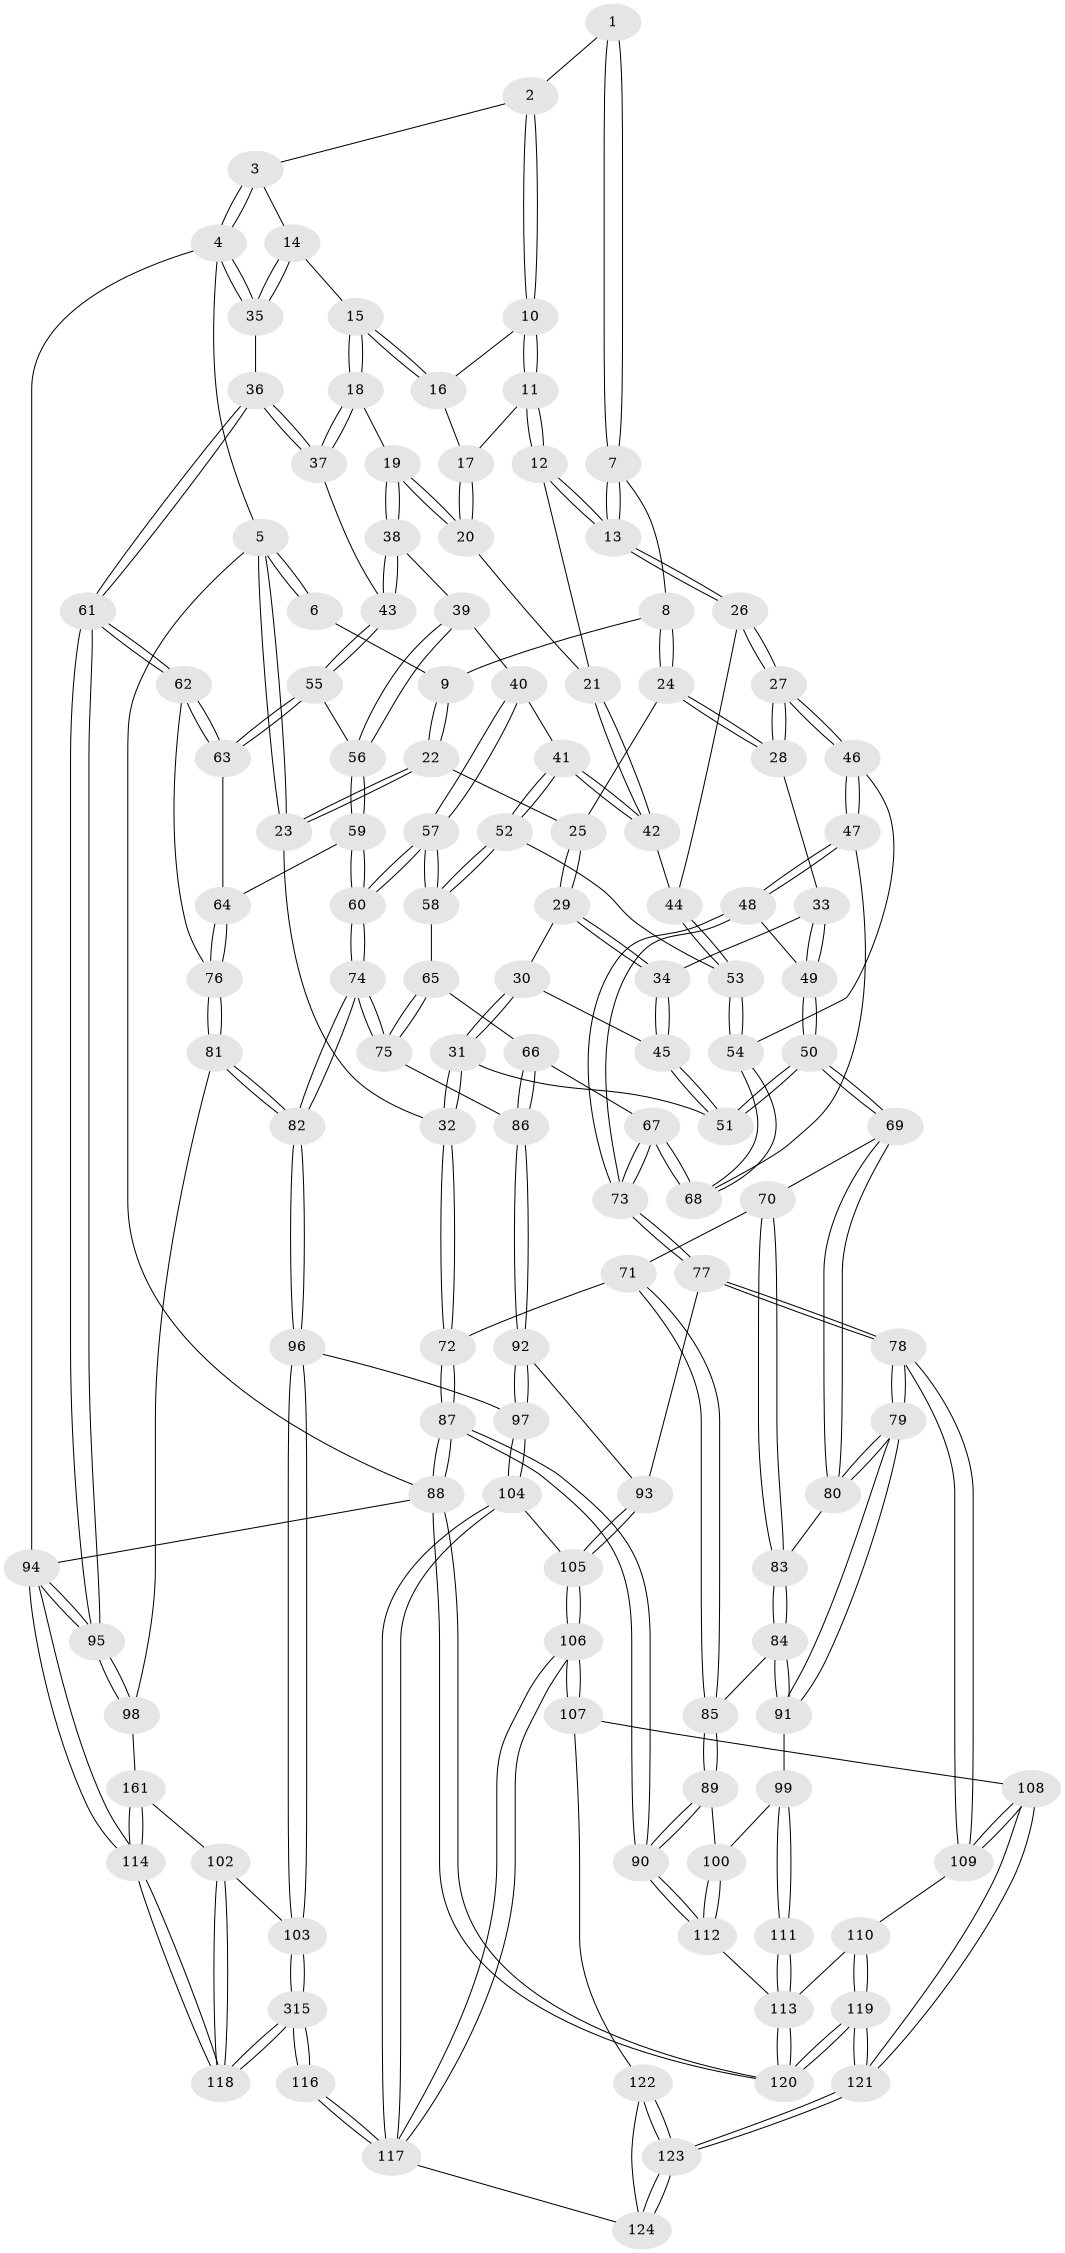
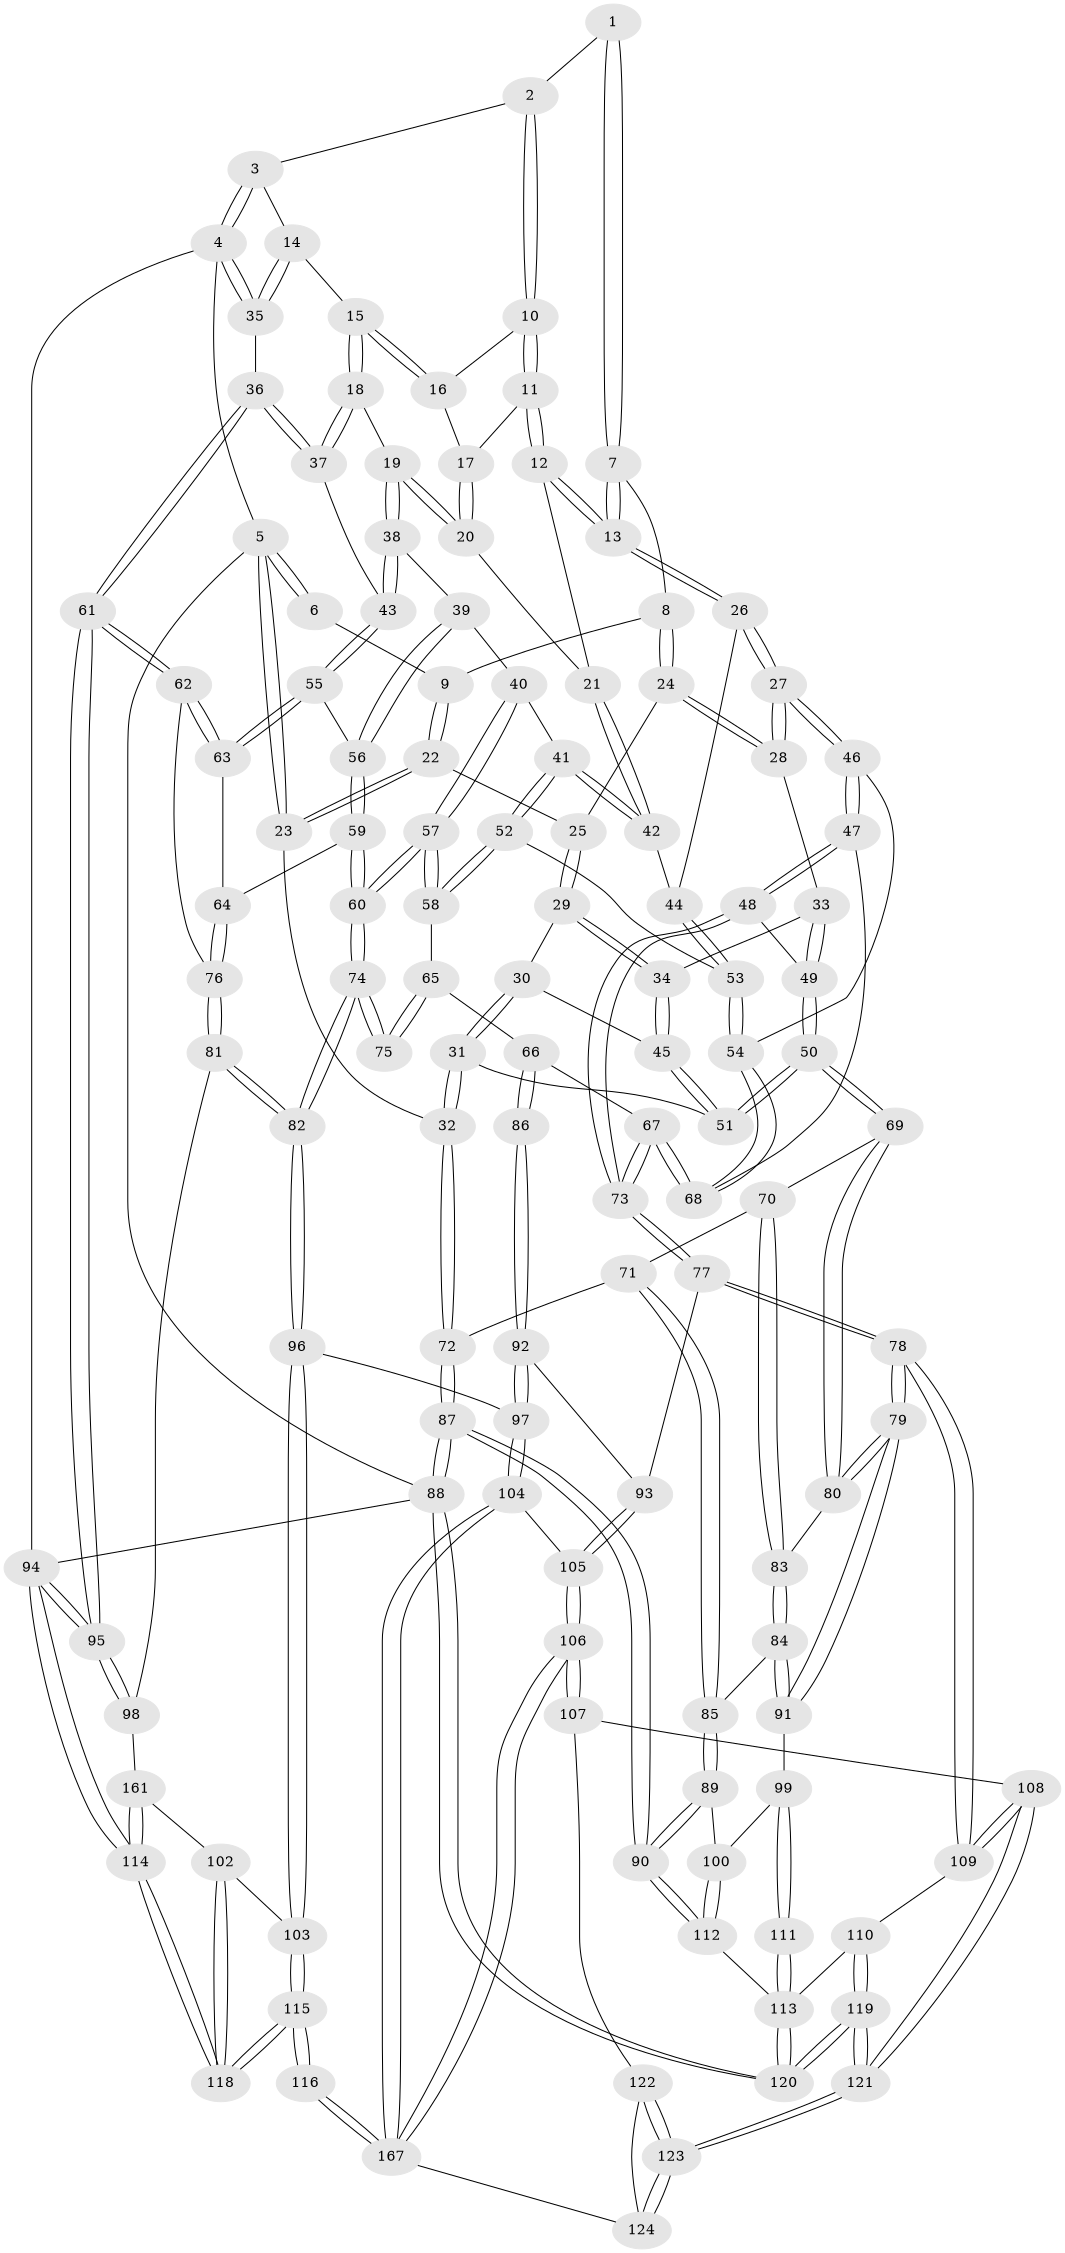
  graph {
    node [color=gray90 style=filled]
    1
    2
    7
    3
    10
    8
    13
    4
    14
    11
    16
    5
    35
    94
    15
    6
    23
    88
    36
    95
    114
    9
    32
    120
    22
    24
    26
    25
    28
    12
    17
    21
    20
    42
    27
    44
    18
    19
    37
    38
    43
    39
    29
    72
    33
    30
    34
    46
    53
    47
    54
    49
    31
    45
    51
    87
    50
    61
    62
    55
    40
    56
    41
    57
    59
    52
    58
    60
    63
    48
    68
    73
    77
    69
    70
    80
    65
    64
    74
    66
    75
    76
    82
    98
    81
    67
    86
    92
    71
    83
    85
    84
    89
    90
    78
    93
    96
    79
    109
    105
    91
    110
    99
    n104 [label=161]
    97
    103
    100
    112
    113
    111
    104
    106
    118
-   115 [label=315]
-   117
+   115
+   117 [label=167]
    102
    116
    124
    107
    108
    122
    121
    123
    119
    1 -- 2
    1 -- 7
    1 -- 7
    2 -- 3
    2 -- 10
    2 -- 10
    7 -- 8
    7 -- 13
    7 -- 13
    3 -- 4
    3 -- 4
    3 -- 14
    10 -- 11
    10 -- 11
    10 -- 16
    8 -- 9
    8 -- 24
    8 -- 24
    13 -- 26
    13 -- 26
    4 -- 5
    4 -- 35
    4 -- 35
    4 -- 94
    14 -- 35
    14 -- 35
    14 -- 15
    11 -- 12
    11 -- 12
    11 -- 17
    16 -- 17
    5 -- 6
    5 -- 6
    5 -- 23
    5 -- 23
    5 -- 88
    35 -- 36
    94 -- 95
    94 -- 95
    94 -- 114
    94 -- 114
    15 -- 16
    15 -- 16
    15 -- 18
    15 -- 18
    6 -- 9
    23 -- 32
    88 -- 94
    88 -- 120
    88 -- 120
    36 -- 37
    36 -- 37
    36 -- 61
    36 -- 61
    95 -- 98
    95 -- 98
    114 -- 118
    114 -- 118
    9 -- 22
    9 -- 22
    32 -- 72
    32 -- 72
    22 -- 23
    22 -- 23
    22 -- 25
    24 -- 25
    24 -- 28
    24 -- 28
    26 -- 27
    26 -- 27
    26 -- 44
    25 -- 29
    25 -- 29
    28 -- 33
    12 -- 13
    12 -- 13
    12 -- 21
    17 -- 20
    17 -- 20
    21 -- 42
    21 -- 42
    20 -- 21
    42 -- 44
    27 -- 28
    27 -- 28
    27 -- 46
    27 -- 46
    44 -- 53
    44 -- 53
    18 -- 19
    18 -- 37
    18 -- 37
    19 -- 20
    19 -- 20
    19 -- 38
    19 -- 38
    37 -- 43
    38 -- 43
    38 -- 43
    38 -- 39
    43 -- 55
    43 -- 55
    39 -- 40
    39 -- 56
    39 -- 56
    29 -- 30
    29 -- 34
    29 -- 34
    72 -- 87
    72 -- 87
    33 -- 34
    33 -- 49
    33 -- 49
    30 -- 31
    30 -- 31
    30 -- 45
    34 -- 45
    34 -- 45
    46 -- 47
    46 -- 47
    46 -- 54
    53 -- 54
    53 -- 54
    47 -- 48
    47 -- 48
    47 -- 68
    54 -- 68
    54 -- 68
    49 -- 50
    49 -- 50
    31 -- 32
    31 -- 32
    31 -- 51
    45 -- 51
    45 -- 51
    87 -- 88
    87 -- 88
    87 -- 90
    87 -- 90
    50 -- 51
    50 -- 51
    50 -- 69
    50 -- 69
    61 -- 95
    61 -- 95
    61 -- 62
    61 -- 62
    62 -- 63
    62 -- 63
    62 -- 76
    55 -- 56
    55 -- 63
    55 -- 63
    40 -- 41
    40 -- 57
    40 -- 57
    56 -- 59
    56 -- 59
    41 -- 42
    41 -- 42
    41 -- 52
    41 -- 52
    57 -- 58
    57 -- 58
    57 -- 60
    57 -- 60
    59 -- 60
    59 -- 60
    59 -- 64
    52 -- 53
    52 -- 58
    52 -- 58
    58 -- 65
    60 -- 74
    60 -- 74
    63 -- 64
    48 -- 49
    48 -- 73
    48 -- 73
    73 -- 77
    73 -- 77
    77 -- 78
    77 -- 78
    77 -- 93
    69 -- 70
    69 -- 80
    69 -- 80
    70 -- 71
    70 -- 83
    70 -- 83
    80 -- 83
    65 -- 66
    65 -- 75
    65 -- 75
    64 -- 76
    64 -- 76
    74 -- 75
    74 -- 75
    74 -- 82
    74 -- 82
    66 -- 67
    66 -- 86
    66 -- 86
-   75 -- 86
    76 -- 81
    76 -- 81
    82 -- 96
    82 -- 96
    98 -- n104
    81 -- 82
    81 -- 82
    81 -- 98
    67 -- 68
    67 -- 68
    67 -- 73
    67 -- 73
    86 -- 92
    86 -- 92
    92 -- 93
    92 -- 97
    92 -- 97
    71 -- 72
    71 -- 85
    71 -- 85
    83 -- 84
    83 -- 84
    85 -- 89
    85 -- 89
    84 -- 85
    84 -- 91
    84 -- 91
    89 -- 90
    89 -- 90
    89 -- 100
    90 -- 112
    90 -- 112
    78 -- 79
    78 -- 79
    78 -- 109
    78 -- 109
    93 -- 105
    93 -- 105
    96 -- 97
    96 -- 103
    96 -- 103
    79 -- 80
    79 -- 80
    79 -- 91
    79 -- 91
    109 -- 110
    105 -- 106
    105 -- 106
    91 -- 99
    110 -- 113
    110 -- 119
    110 -- 119
    99 -- 100
    99 -- 111
    99 -- 111
    n104 -- 114
    n104 -- 114
    n104 -- 102
    97 -- 104
    97 -- 104
    103 -- 115
    103 -- 115
    100 -- 112
    100 -- 112
    112 -- 113
    113 -- 120
    113 -- 120
    111 -- 113
    111 -- 113
    104 -- 105
    104 -- 117
    104 -- 117
    106 -- 117
    106 -- 117
    106 -- 107
    106 -- 107
    115 -- 118
    115 -- 118
    115 -- 116
    115 -- 116
    117 -- 124
    102 -- 103
    102 -- 118
    102 -- 118
    116 -- 117
    116 -- 117
    107 -- 108
    107 -- 122
    108 -- 109
    108 -- 109
    108 -- 121
    108 -- 121
    122 -- 124
    122 -- 123
    122 -- 123
    121 -- 123
    121 -- 123
    123 -- 124
    123 -- 124
    119 -- 120
    119 -- 120
    119 -- 121
    119 -- 121
  }
